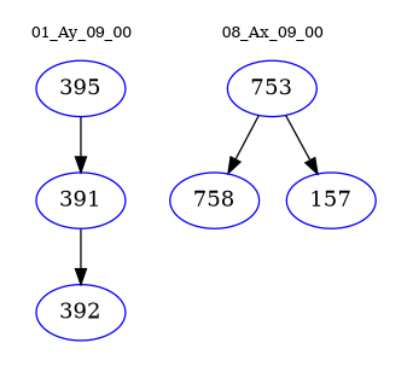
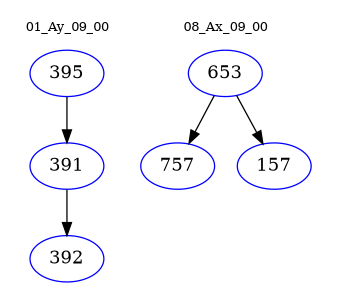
  digraph {
    node [color=blue]
    edge [color=black]
    n1 [label=391]
    n2 [label=395]
    n3 [label=392]
-   n4 [label=753]
-   n5 [label=758]
+   n4 [label=653]
+   n5 [label=757]
    n6 [label=157]
    subgraph cluster_1 {
      color=white
      fontsize=10
      label="01_Ay_09_00"
      n1
      n2
      n3
    }
    subgraph cluster_2 {
      color=white
      fontsize=10
      label="08_Ax_09_00"
      n4
      n5
      n6
    }
    n1 -> n3
    n2 -> n1
    n4 -> n5
    n4 -> n6
  }
